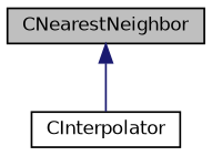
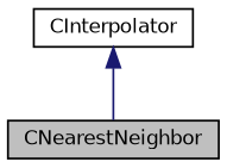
  digraph {
    node [color=black fontname=Helvetica fontsize=10 shape=record style=filled]
    n1 [fillcolor=grey75 fontcolor=black height=0.2 label=CNearestNeighbor width=0.4]
    n2 [fillcolor=white height=0.2 label=CInterpolator width=0.4]
-   n1 -> n2 [color=midnightblue dir=back fontname=Helvetica fontsize=10 labelfontname=Helvetica labelfontsize=10 style=solid]
+   n2 -> n1 [color=midnightblue dir=back fontname=Helvetica fontsize=10 labelfontname=Helvetica labelfontsize=10 style=solid]
  }
